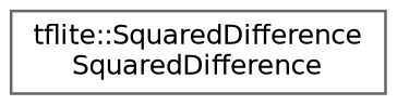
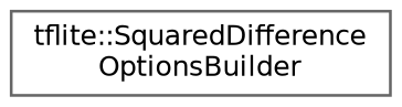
  digraph {
    rankdir=LR
-   n1 [color=grey40 fillcolor=white fontname=Helvetica fontsize=10 height=0.2 label="tflite::SquaredDifference\lSquaredDifference" shape=box style=filled width=0.4]
+   n1 [color=grey40 fillcolor=white fontname=Helvetica fontsize=10 height=0.2 label="tflite::SquaredDifference\lOptionsBuilder" shape=box style=filled width=0.4]
  }
